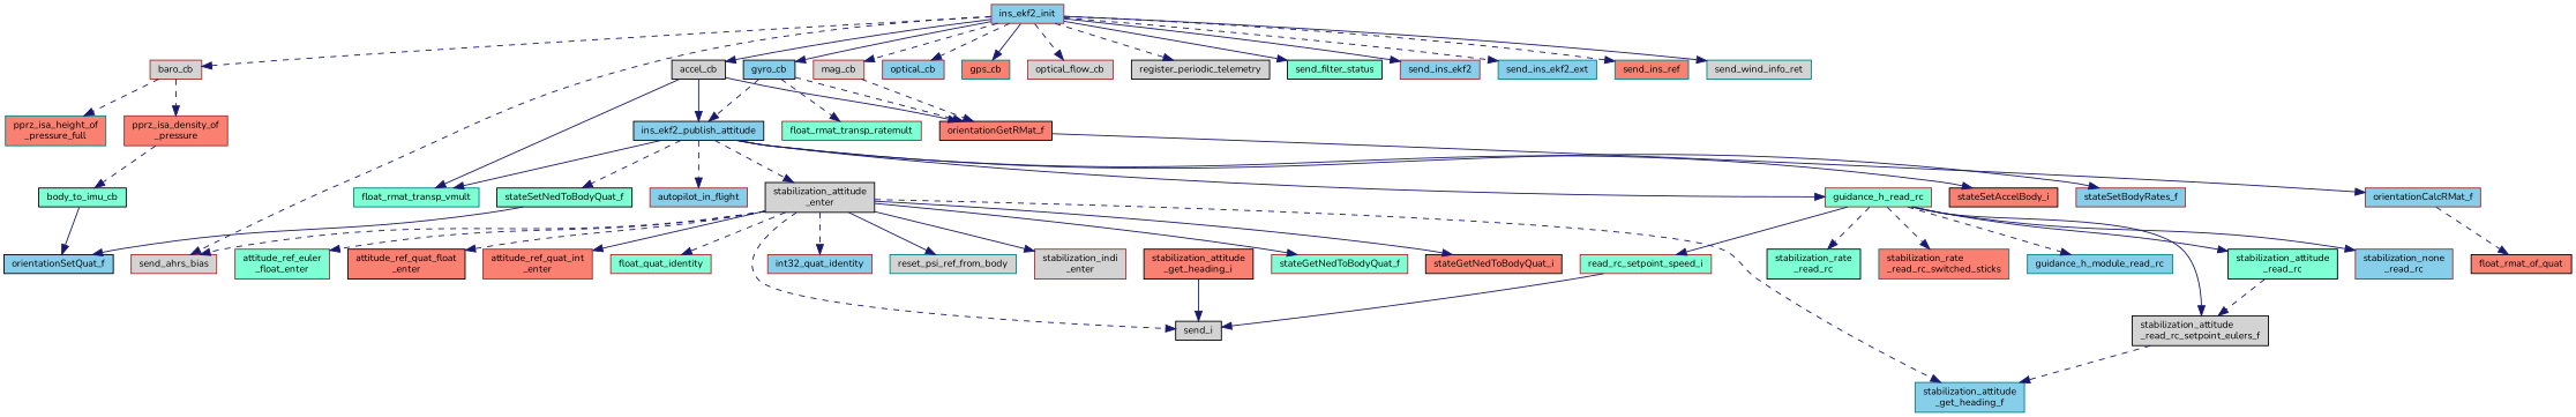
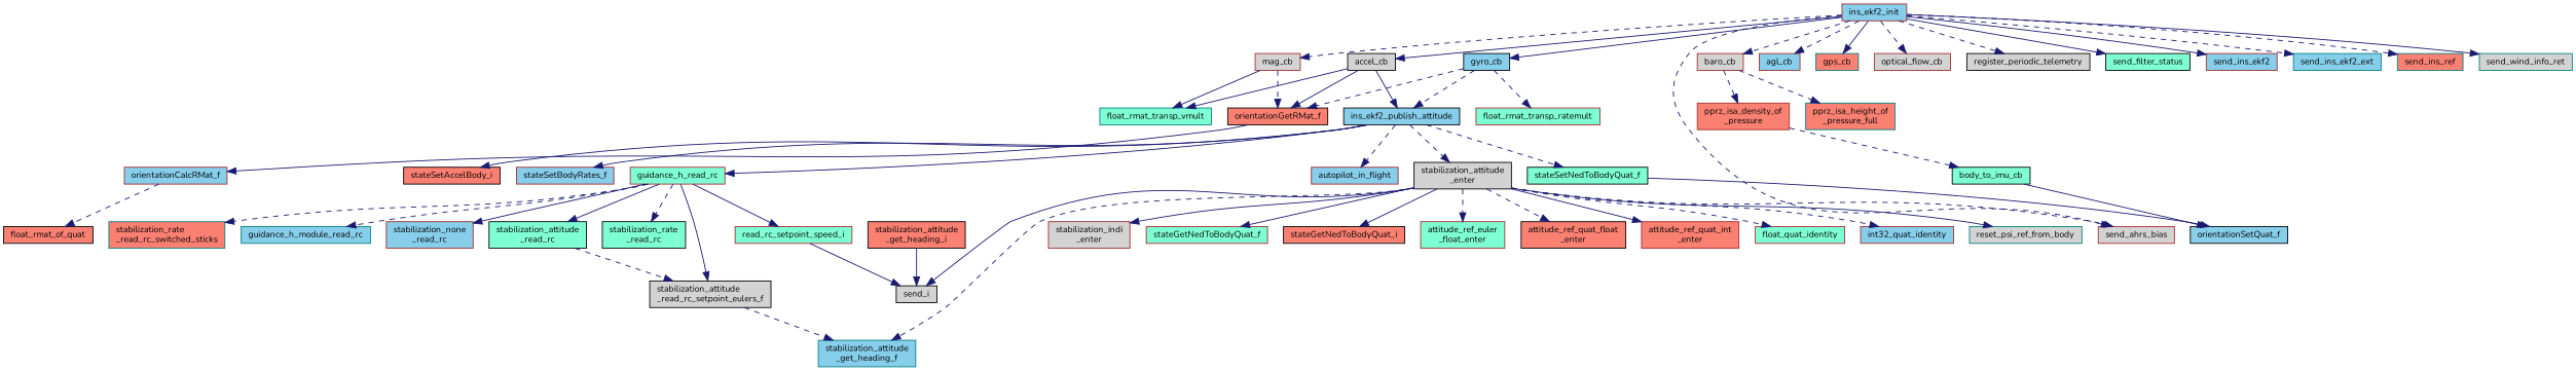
  digraph {
    fontname=Nunito
    rankdir=TB
    node [color=brown fillcolor=skyblue fontname=Nunito fontsize=10 shape=record style=filled]
    edge [color=midnightblue fontname=Nunito fontsize=10 labelfontname=FreeSans labelfontsize=10 style=dashed]
    n1 [fontcolor=black height=0.2 label=ins_ekf2_init width=0.4]
    n2 [color=black fillcolor=lightgrey height=0.2 label=accel_cb width=0.4]
-   n3 [height=0.2 label=optical_cb width=0.4]
+   n3 [height=0.2 label=agl_cb width=0.4]
    n4 [fillcolor=lightgrey height=0.2 label=baro_cb width=0.4]
    n5 [color=teal fillcolor=salmon height=0.2 label=gps_cb width=0.4]
    n6 [color=black height=0.2 label=gyro_cb width=0.4]
    n7 [fillcolor=lightgrey height=0.2 label=mag_cb width=0.4]
    n8 [fillcolor=lightgrey height=0.2 label=optical_flow_cb width=0.4]
    n9 [color=black fillcolor=lightgrey height=0.2 label=register_periodic_telemetry width=0.4]
    n10 [fillcolor=lightgrey height=0.2 label=send_ahrs_bias width=0.4]
    n11 [color=black fillcolor=aquamarine height=0.2 label=send_filter_status width=0.4]
    n12 [height=0.2 label=send_ins_ekf2 width=0.4]
    n13 [color=teal height=0.2 label=send_ins_ekf2_ext width=0.4]
    n14 [color=teal fillcolor=salmon height=0.2 label=send_ins_ref width=0.4]
    n15 [color=teal fillcolor=lightgrey height=0.2 label=send_wind_info_ret width=0.4]
    n16 [color=teal fillcolor=aquamarine height=0.2 label=float_rmat_transp_vmult width=0.4]
    n17 [color=black height=0.2 label=ins_ekf2_publish_attitude width=0.4]
    n18 [color=black fillcolor=salmon height=0.2 label=orientationGetRMat_f width=0.4]
    n19 [fillcolor=salmon height=0.2 label="pprz_isa_density_of\l_pressure" width=0.4]
    n20 [color=teal fillcolor=salmon height=0.2 label="pprz_isa_height_of\l_pressure_full" width=0.4]
    n21 [color=black fillcolor=aquamarine height=0.2 label=body_to_imu_cb width=0.4]
    n22 [color=black height=0.2 label=orientationSetQuat_f width=0.4]
    n23 [fillcolor=aquamarine height=0.2 label=float_rmat_transp_ratemult width=0.4]
    n24 [height=0.2 label=autopilot_in_flight width=0.4]
    n25 [fillcolor=aquamarine height=0.2 label=guidance_h_read_rc width=0.4]
    n26 [color=black fillcolor=lightgrey height=0.2 label="stabilization_attitude\l_enter" width=0.4]
    n27 [color=black fillcolor=salmon height=0.2 label=stateSetAccelBody_i width=0.4]
    n28 [height=0.2 label=stateSetBodyRates_f width=0.4]
    n29 [color=black fillcolor=aquamarine height=0.2 label=stateSetNedToBodyQuat_f width=0.4]
    n30 [height=0.2 label=orientationCalcRMat_f width=0.4]
    n31 [color=teal height=0.2 label=guidance_h_module_read_rc width=0.4]
    n32 [fillcolor=aquamarine height=0.2 label=read_rc_setpoint_speed_i width=0.4]
    n33 [color=black fillcolor=aquamarine height=0.2 label="stabilization_attitude\l_read_rc" width=0.4]
    n34 [color=black fillcolor=lightgrey height=0.2 label="stabilization_attitude\l_read_rc_setpoint_eulers_f" width=0.4]
    n35 [height=0.2 label="stabilization_none\l_read_rc" width=0.4]
    n36 [color=black fillcolor=aquamarine height=0.2 label="stabilization_rate\l_read_rc" width=0.4]
    n37 [color=teal fillcolor=salmon height=0.2 label="stabilization_rate\l_read_rc_switched_sticks" width=0.4]
    n38 [color=black fillcolor=lightgrey height=0.2 label=send_i width=0.4]
    n39 [color=teal height=0.2 label="stabilization_attitude\l_get_heading_f" width=0.4]
    n40 [fillcolor=aquamarine height=0.2 label="attitude_ref_euler\l_float_enter" width=0.4]
    n41 [color=black fillcolor=salmon height=0.2 label="attitude_ref_quat_float\l_enter" width=0.4]
    n42 [fillcolor=salmon height=0.2 label="attitude_ref_quat_int\l_enter" width=0.4]
    n43 [fillcolor=aquamarine height=0.2 label=float_quat_identity width=0.4]
    n44 [height=0.2 label=int32_quat_identity width=0.4]
    n45 [color=teal fillcolor=lightgrey height=0.2 label=reset_psi_ref_from_body width=0.4]
    n46 [fillcolor=lightgrey height=0.2 label="stabilization_indi\l_enter" width=0.4]
    n47 [fillcolor=aquamarine height=0.2 label=stateGetNedToBodyQuat_f width=0.4]
    n48 [color=black fillcolor=salmon height=0.2 label=stateGetNedToBodyQuat_i width=0.4]
    n49 [color=black fillcolor=salmon height=0.2 label="stabilization_attitude\l_get_heading_i" width=0.4]
    n50 [color=black fillcolor=salmon height=0.2 label=float_rmat_of_quat width=0.4]
    n1 -> n2 [style=solid]
    n1 -> n3
    n1 -> n4
    n1 -> n5 [style=solid]
    n1 -> n6 [style=solid]
    n1 -> n7
    n1 -> n8
    n1 -> n9
    n1 -> n10
    n1 -> n11 [style=solid]
    n1 -> n12 [style=solid]
    n1 -> n13
    n1 -> n14
    n1 -> n15 [style=solid]
    n2 -> n16 [style=solid]
    n2 -> n17 [style=solid]
    n2 -> n18 [style=solid]
    n4 -> n19
    n4 -> n20
    n6 -> n17
    n6 -> n18
    n6 -> n23
-   n17 -> n16 [style=solid]
+   n7 -> n16 [style=solid]
    n7 -> n18
    n17 -> n24
    n17 -> n25 [style=solid]
    n17 -> n26
    n17 -> n27 [style=solid]
    n17 -> n28 [style=solid]
    n17 -> n29
    n18 -> n30 [style=solid]
    n19 -> n21
    n21 -> n22 [style=solid]
    n25 -> n31
    n25 -> n32 [style=solid]
    n25 -> n33 [style=solid]
    n25 -> n34 [style=solid]
    n25 -> n35 [style=solid]
    n25 -> n36
    n25 -> n37
    n26 -> n10
-   n26 -> n38
+   n26 -> n38 [style=solid]
    n26 -> n39
    n26 -> n40
    n26 -> n41
    n26 -> n42 [style=solid]
    n26 -> n43
    n26 -> n44
    n26 -> n45 [style=solid]
    n26 -> n46 [style=solid]
    n26 -> n47 [style=solid]
    n26 -> n48 [style=solid]
    n29 -> n22 [style=solid]
    n30 -> n50
    n32 -> n38 [style=solid]
    n33 -> n34
    n34 -> n39
    n49 -> n38 [style=solid]
  }
